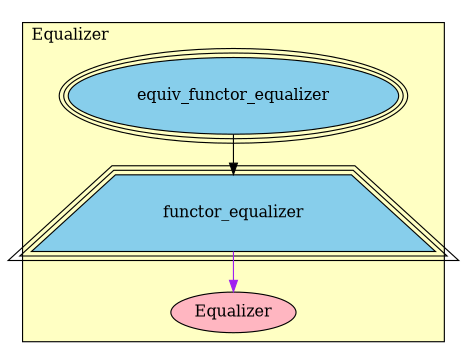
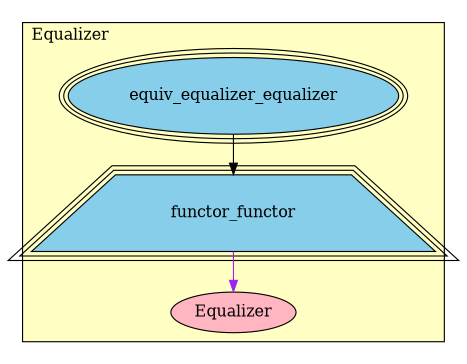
  digraph {
    node [fillcolor=skyblue peripheries=3 shape=ellipse style=filled]
    edge [arrowhead=normal]
-   n1 [label=equiv_functor_equalizer]
-   n2 [label=functor_equalizer shape=trapezium]
+   n1 [label=equiv_equalizer_equalizer]
+   n2 [label=functor_functor shape=trapezium]
    n3 [fillcolor=lightpink label=Equalizer peripheries=""]
    subgraph cluster_1 {
      fillcolor="#FFFFC3"
      label=Equalizer
      labeljust=l
      style=filled
      n1
      n2
      n3
    }
    n1 -> n2 [color=black]
    n2 -> n3 [color=purple]
  }
